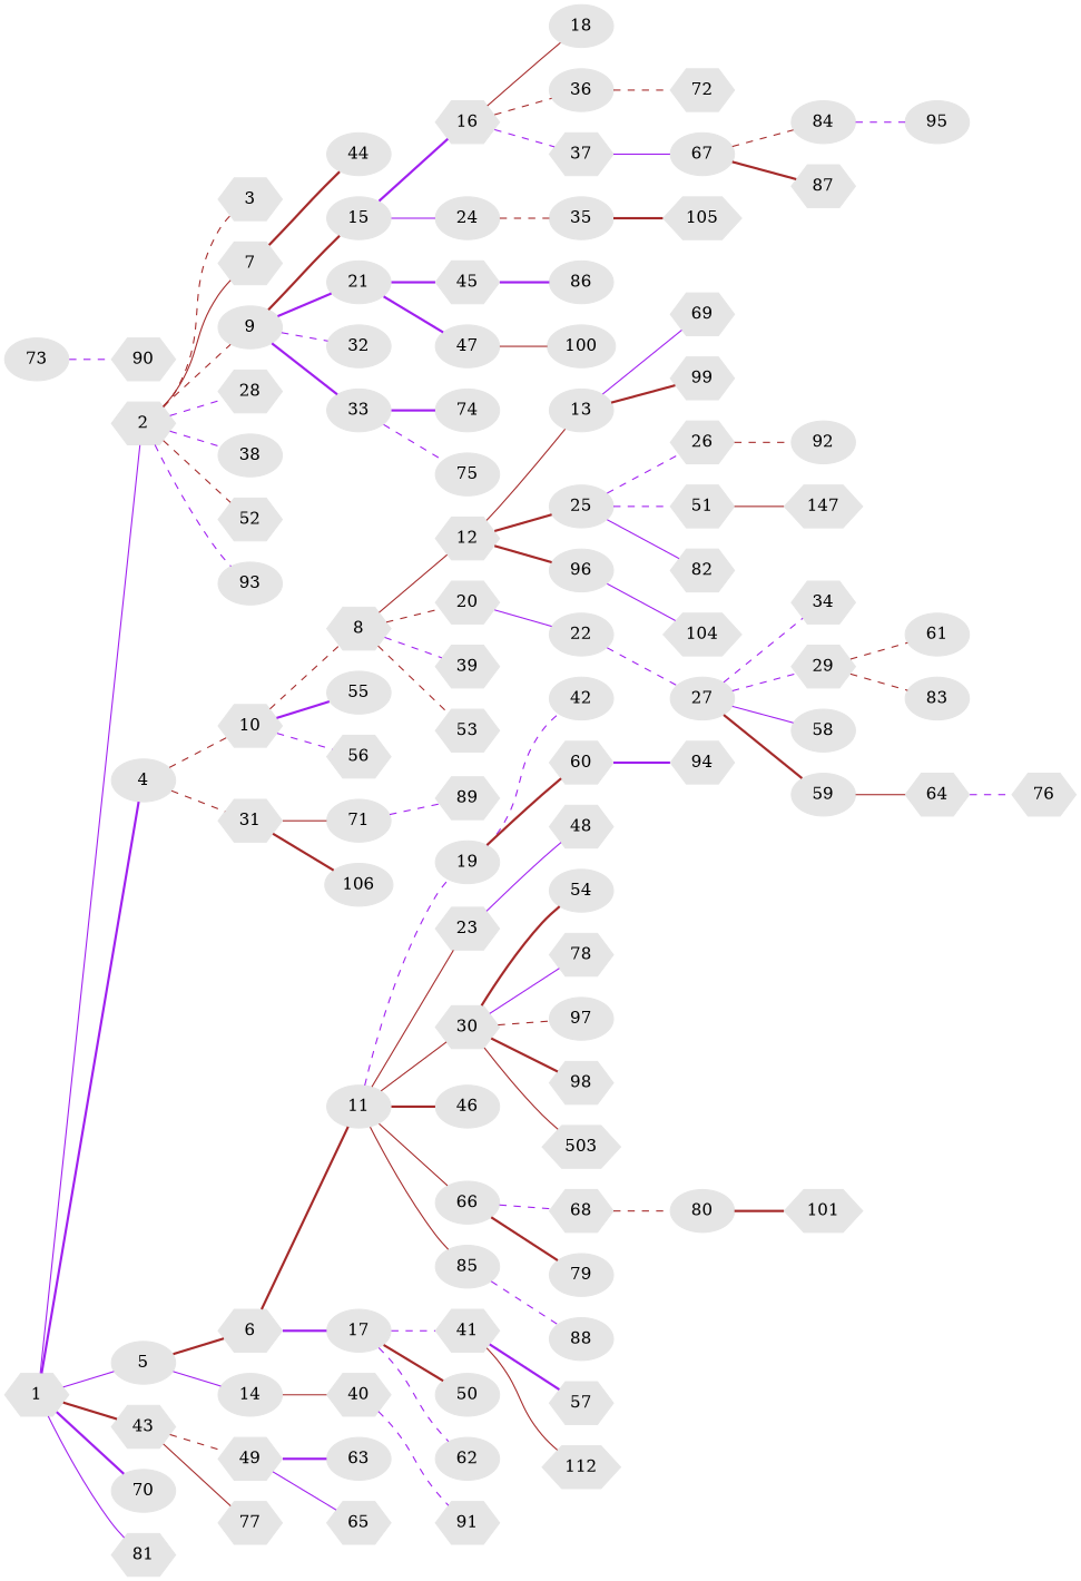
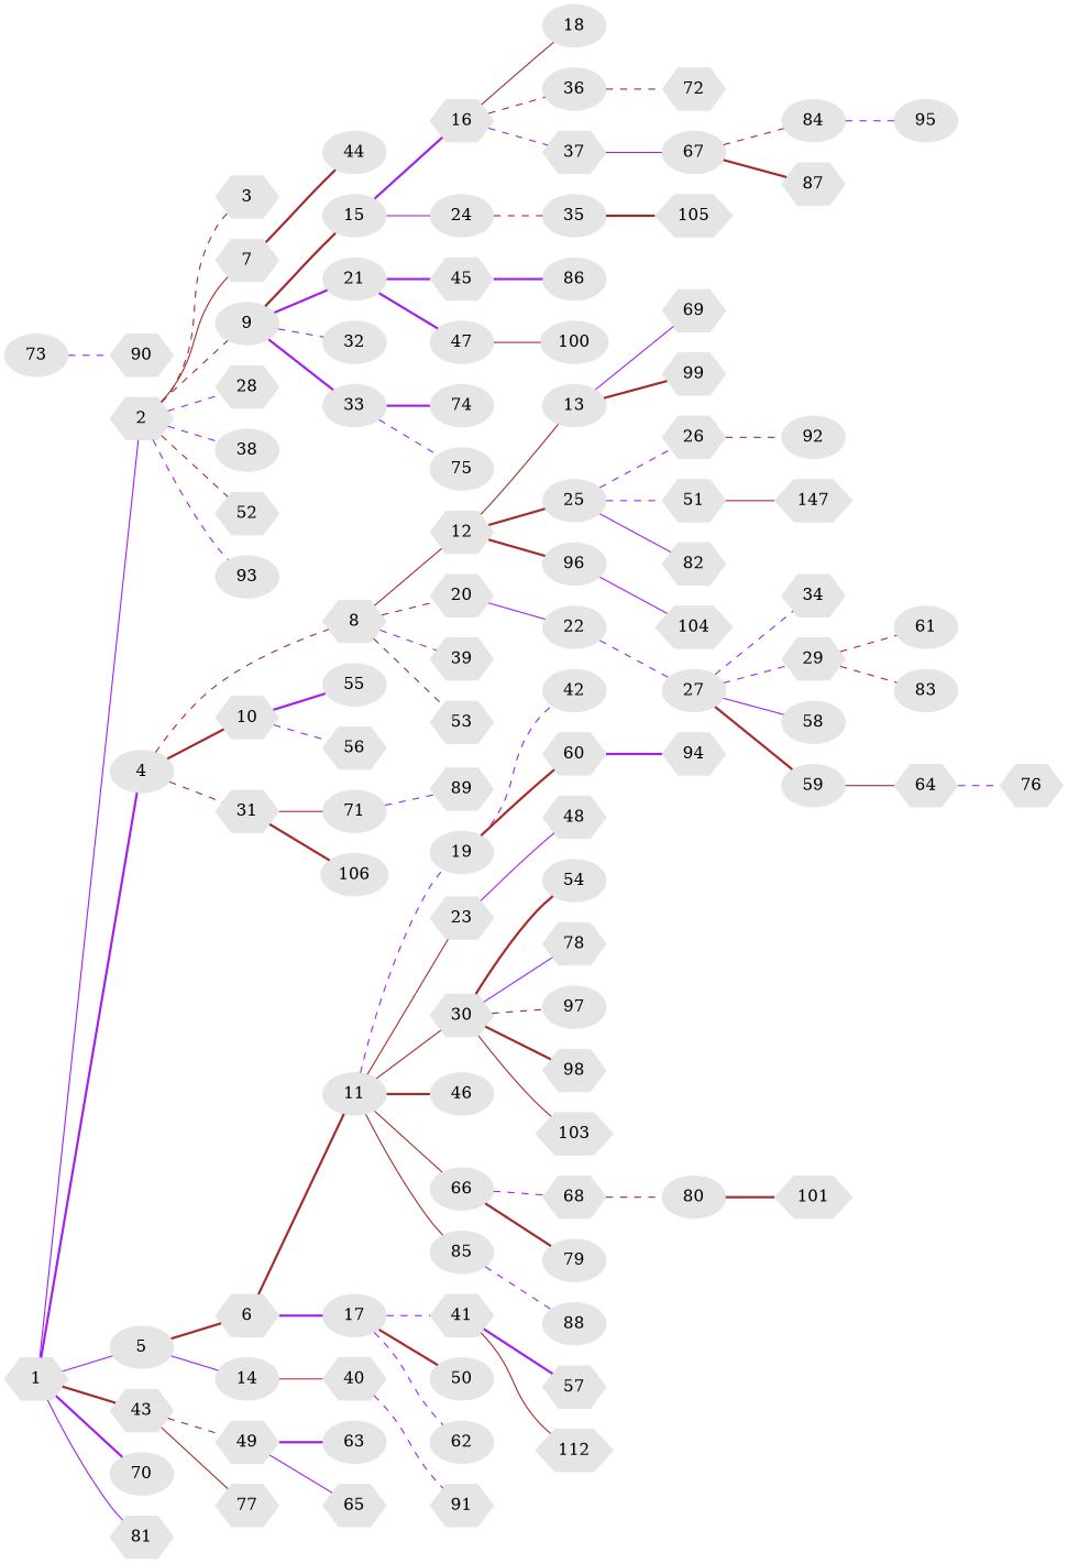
  graph {
    rankdir=LR
    node [color=gray90 shape=hexagon style=filled]
    edge [color=brown style=dashed]
    1
    2
    4 [shape=ellipse]
    5 [shape=ellipse]
    43
    70 [shape=ellipse]
    81
    3
    7
    9 [shape=ellipse]
    28
    38 [shape=ellipse]
    52
    93 [shape=ellipse]
    8
    10
    31
    6
    14 [shape=ellipse]
    49
    77
    44 [shape=ellipse]
    15 [shape=ellipse]
    21 [shape=ellipse]
    32 [shape=ellipse]
    33 [shape=ellipse]
    12
    20
    39
    53
    55 [shape=ellipse]
    56
    71 [shape=ellipse]
    106 [shape=ellipse]
    11 [shape=ellipse]
    17 [shape=ellipse]
    40
    19 [shape=ellipse]
    23
    30
    46 [shape=ellipse]
    66 [shape=ellipse]
    85 [shape=ellipse]
    41
    50 [shape=ellipse]
    62 [shape=ellipse]
    13 [shape=ellipse]
    25 [shape=ellipse]
    96 [shape=ellipse]
    22 [shape=ellipse]
    16
    24 [shape=ellipse]
    45
    47 [shape=ellipse]
    74 [shape=ellipse]
    75 [shape=ellipse]
    42 [shape=ellipse]
    60
    48
    54 [shape=ellipse]
    78
    97 [shape=ellipse]
    98
-   103 [label=503]
+   103
    57
    n66 [label=112]
    68
    79 [shape=ellipse]
    88 [shape=ellipse]
    69
    99
    26
    51
    82
    104
    91
    18 [shape=ellipse]
    36 [shape=ellipse]
    37
    35 [shape=ellipse]
    72
    67 [shape=ellipse]
    94
    27 [shape=ellipse]
    86 [shape=ellipse]
    100 [shape=ellipse]
    34
    29
    58 [shape=ellipse]
    59 [shape=ellipse]
    105
    92 [shape=ellipse]
    n93 [label=147]
    61 [shape=ellipse]
    83 [shape=ellipse]
    64
    89
    84 [shape=ellipse]
    87
    73 [shape=ellipse]
    90
    63 [shape=ellipse]
    65
    76
    80 [shape=ellipse]
    95 [shape=ellipse]
    101
    1 -- 2 [color=purple style=solid]
    1 -- 4 [color=purple style=bold]
    1 -- 5 [color=purple style=solid]
    1 -- 43 [style=bold]
    1 -- 70 [color=purple style=bold]
    1 -- 81 [color=purple style=solid]
    2 -- 3
    2 -- 7 [style=solid]
    2 -- 9
    2 -- 28 [color=purple]
    2 -- 38 [color=purple]
    2 -- 52
    2 -- 93 [color=purple]
-   10 -- 8
-   4 -- 10
+   4 -- 8
+   4 -- 10 [style=bold]
    4 -- 31
    5 -- 6 [style=bold]
    5 -- 14 [color=purple style=solid]
    43 -- 49
    43 -- 77 [style=solid]
    7 -- 44 [style=bold]
    9 -- 15 [style=bold]
    9 -- 21 [color=purple style=bold]
    9 -- 32 [color=purple]
    9 -- 33 [color=purple style=bold]
    8 -- 12 [style=solid]
    8 -- 20
    8 -- 39 [color=purple]
    8 -- 53
    10 -- 55 [color=purple style=bold]
    10 -- 56 [color=purple]
    31 -- 71 [style=solid]
    31 -- 106 [style=bold]
    6 -- 11 [style=bold]
    6 -- 17 [color=purple style=bold]
    14 -- 40 [style=solid]
    49 -- 63 [color=purple style=bold]
    49 -- 65 [color=purple style=solid]
    15 -- 16 [color=purple style=bold]
    15 -- 24 [color=purple style=solid]
    21 -- 45 [color=purple style=bold]
    21 -- 47 [color=purple style=bold]
    33 -- 74 [color=purple style=bold]
    33 -- 75 [color=purple]
    12 -- 13 [style=solid]
    12 -- 25 [style=bold]
    12 -- 96 [style=bold]
    20 -- 22 [color=purple style=solid]
    71 -- 89 [color=purple]
    11 -- 19 [color=purple]
    11 -- 23 [style=solid]
    11 -- 30 [style=solid]
    11 -- 46 [style=bold]
    11 -- 66 [style=solid]
    11 -- 85 [style=solid]
    17 -- 41 [color=purple]
    17 -- 50 [style=bold]
    17 -- 62 [color=purple]
    40 -- 91 [color=purple]
    19 -- 42 [color=purple]
    19 -- 60 [style=bold]
    23 -- 48 [color=purple style=solid]
    30 -- 54 [style=bold]
    30 -- 78 [color=purple style=solid]
    30 -- 97
    30 -- 98 [style=bold]
    30 -- 103 [style=solid]
    66 -- 68 [color=purple]
    66 -- 79 [style=bold]
    85 -- 88 [color=purple]
    41 -- 57 [color=purple style=bold]
    41 -- n66 [style=solid]
    13 -- 69 [color=purple style=solid]
    13 -- 99 [style=bold]
    25 -- 26 [color=purple]
    25 -- 51 [color=purple]
    25 -- 82 [color=purple style=solid]
    96 -- 104 [color=purple style=solid]
    22 -- 27 [color=purple]
    16 -- 18 [style=solid]
    16 -- 36
    16 -- 37 [color=purple]
    24 -- 35
    45 -- 86 [color=purple style=bold]
    47 -- 100 [style=solid]
    60 -- 94 [color=purple style=bold]
    68 -- 80
    26 -- 92
    51 -- n93 [style=solid]
    36 -- 72
    37 -- 67 [color=purple style=solid]
    35 -- 105 [style=bold]
    67 -- 84
    67 -- 87 [style=bold]
    27 -- 34 [color=purple]
    27 -- 29 [color=purple]
    27 -- 58 [color=purple style=solid]
    27 -- 59 [style=bold]
    29 -- 61
    29 -- 83
    59 -- 64 [style=solid]
    64 -- 76 [color=purple]
    84 -- 95 [color=purple]
    73 -- 90 [color=purple]
    80 -- 101 [style=bold]
  }
